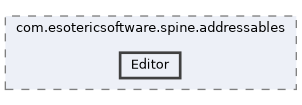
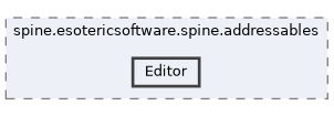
  digraph {
    compound=true
    rankdir=LR
    n1 [color=grey25 fillcolor="#edf0f7" fontname=Helvetica fontsize=10 height=0.2 label=Editor shape=box style="filled,bold" width=0.4]
    subgraph cluster_1 {
      bgcolor="#edf0f7"
      fontname=Helvetica
      fontsize=10
-     label="com.esotericsoftware.spine.addressables"
+     label="spine.esotericsoftware.spine.addressables"
      pencolor=grey50
      style="filled,dashed"
      n1
    }
  }
